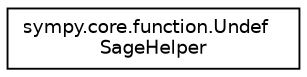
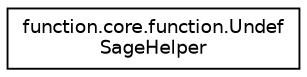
  digraph {
    rankdir=LR
-   n1 [color=black fillcolor=white fontname=Helvetica fontsize=10 height=0.2 label="sympy.core.function.Undef\lSageHelper" shape=record style=filled width=0.4]
+   n1 [color=black fillcolor=white fontname=Helvetica fontsize=10 height=0.2 label="function.core.function.Undef\lSageHelper" shape=record style=filled width=0.4]
  }
